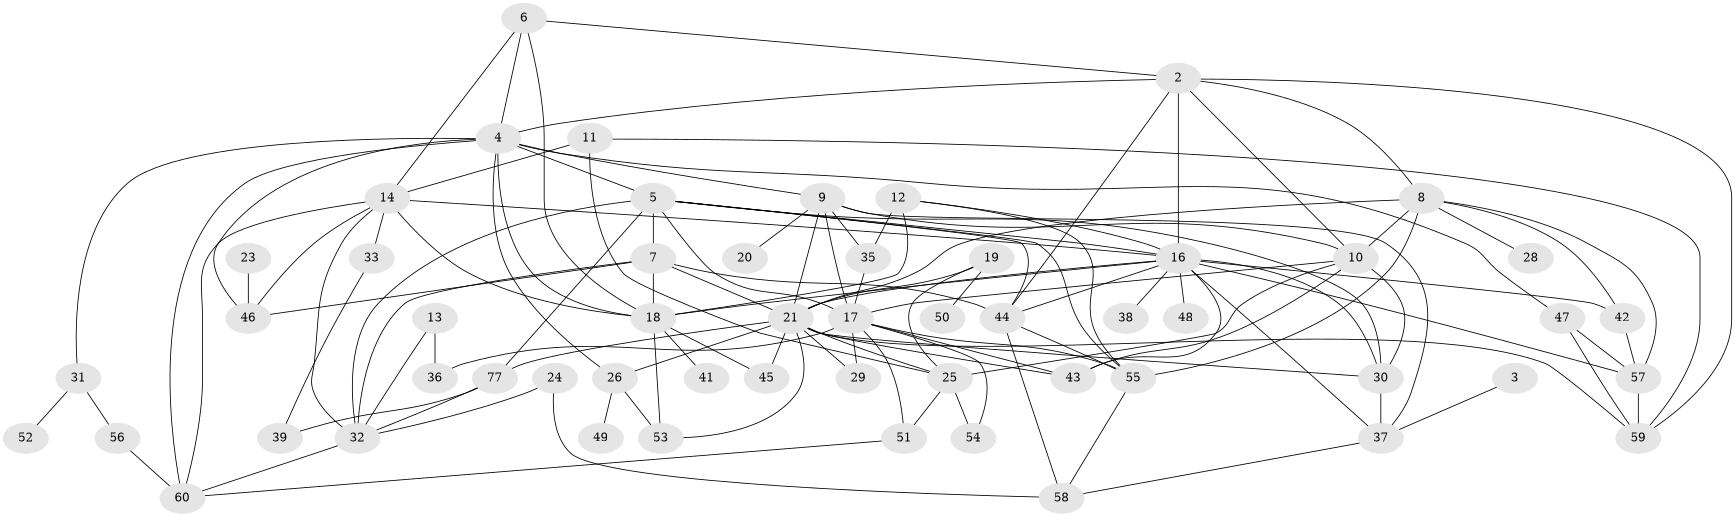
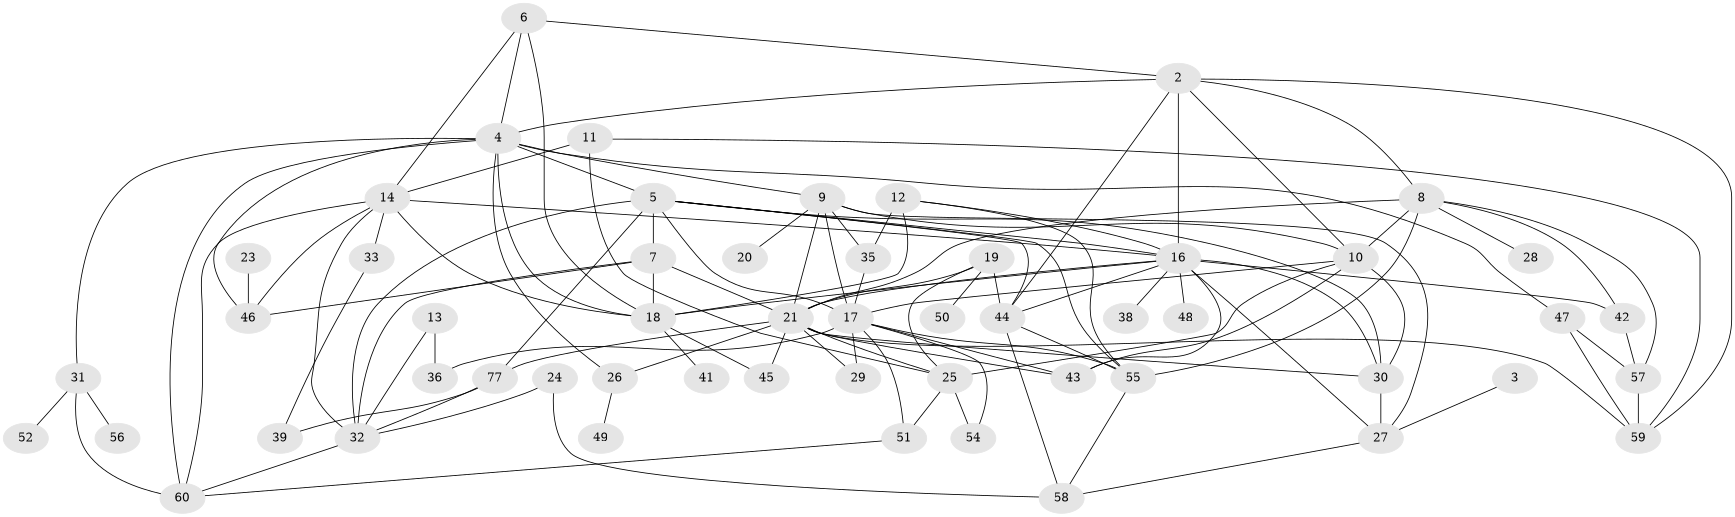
  graph {
    node [color=gray90 style=filled]
    edge [weight=1.0]
    n1 [label=6]
    2
    4
    14
    18
    8
    10
    16
    44
    59
    5
    9
    26
    31
    46
    47
    60
    32
    33
    41
    45
-   53
    55
    21
    28
    42
    57
    17
    30
    25
    43
-   37
+   37 [label=27]
    38
    48
    58
    3
    7
    n38 [label=77]
    20
    35
    49
    52
    56
    36
    29
    51
    54
    39
    11
    12
    13
    19
    50
    23
    24
    n1 -- 2
    n1 -- 4
    n1 -- 14
    n1 -- 18
    2 -- 4
    2 -- 8
    2 -- 10
    2 -- 16
    2 -- 44
    2 -- 59
    4 -- 18
    4 -- 5 [weight=3.0]
    4 -- 9
    4 -- 26
    4 -- 31
    4 -- 46
    4 -- 47
    4 -- 60
    14 -- 18
    14 -- 16
    14 -- 46
    14 -- 60
    14 -- 32
    14 -- 33
    18 -- 41
    18 -- 45
-   18 -- 53 [weight=2.0]
    8 -- 10
    8 -- 55
    8 -- 21
    8 -- 28
    8 -- 42
    8 -- 57
    10 -- 17
    10 -- 30
    10 -- 25
    10 -- 43
    16 -- 18
    16 -- 44
    16 -- 21
    16 -- 42
-   16 -- 57
    16 -- 30
    16 -- 43
    16 -- 37
    16 -- 38
    16 -- 48
    44 -- 55
    44 -- 58
    5 -- 16
    5 -- 44
    5 -- 32
    5 -- 55
    5 -- 17
    5 -- 30
    5 -- 7
    5 -- n38
    9 -- 10
    9 -- 21
    9 -- 17
    9 -- 37
    9 -- 20
    9 -- 35
-   26 -- 53
    26 -- 49
-   56 -- 60
+   31 -- 60
    31 -- 52
    31 -- 56
    47 -- 59
    47 -- 57
    32 -- 60
    33 -- 39
    55 -- 58
    21 -- 59
    21 -- 26
    21 -- 45
-   21 -- 53
    21 -- 30
    21 -- 25
    21 -- 43
    21 -- n38
    21 -- 29
    42 -- 57
    57 -- 59
    17 -- 55
    17 -- 43
    17 -- 36
    17 -- 29
    17 -- 51
    17 -- 54
    30 -- 37
    25 -- 51
    25 -- 54
    37 -- 58
    3 -- 37
    7 -- 18
-   7 -- 44
+   19 -- 44
    7 -- 46 [weight=2.0]
    7 -- 32
    7 -- 21 [weight=2.0]
    n38 -- 32
    n38 -- 39
    35 -- 17
    51 -- 60
    11 -- 14
    11 -- 59
    11 -- 25
    12 -- 18
    12 -- 16
    12 -- 55
    12 -- 35 [weight=3.0]
    13 -- 32
    13 -- 36
    19 -- 21 [weight=2.0]
    19 -- 25
    19 -- 50
    23 -- 46
    24 -- 32
    24 -- 58
  }
